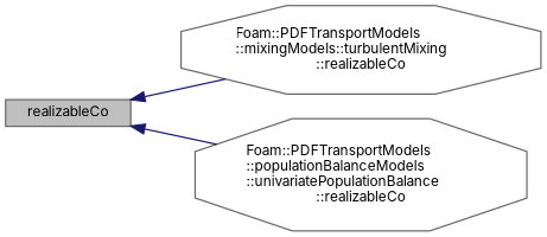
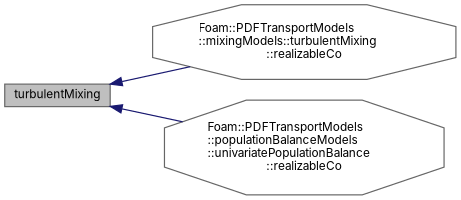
  digraph {
    rankdir=LR
    fontname=Inter
    node [color=gray40 fontname=Inter fontsize=10 shape=octagon]
    edge [color=midnightblue dir=back fontname=Inter fontsize=10 labelfontname=Helvetica labelfontsize=10 style=solid]
-   n1 [fillcolor=grey75 fontcolor=black height=0.2 label=realizableCo shape=box style=filled width=0.4]
+   n1 [fillcolor=grey75 fontcolor=black height=0.2 label=turbulentMixing shape=box style=filled width=0.4]
    n2 [height=0.2 label="Foam::PDFTransportModels\l::mixingModels::turbulentMixing\l::realizableCo" width=0.4]
    n3 [height=0.2 label="Foam::PDFTransportModels\l::populationBalanceModels\l::univariatePopulationBalance\l::realizableCo" width=0.4]
    n1 -> n2
    n1 -> n3
  }
